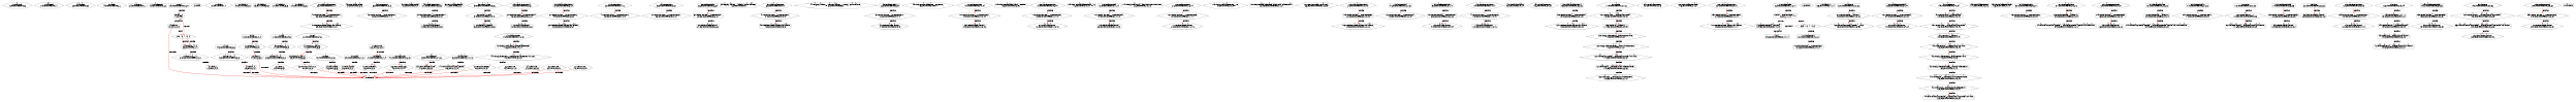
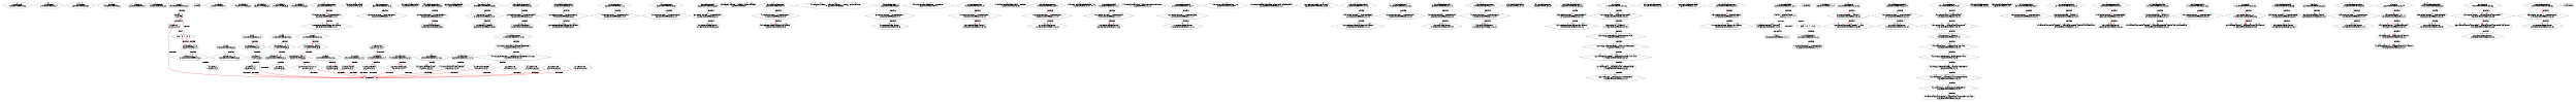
  digraph {
    node [shape=box type_label=expression_statement]
    edge [color=red controlflow_type=next_line edge_type=CFG_edge style=bold]
    n1 [label="2_ totalSupply\n13-function_definition-3-3" shape=hexagon type_label=function_definition]
    n2 [label="3_ balanceOf\n21-function_definition-4-4" shape=hexagon type_label=function_definition]
    n3 [label="4_ allowance\n33-function_definition-5-5" shape=hexagon type_label=function_definition]
    n4 [label="5_ transfer\n49-function_definition-6-6" shape=hexagon type_label=function_definition]
    n5 [label="6_ approve\n64-function_definition-7-7" type_label=function_definition]
    n6 [label="7_ transferFrom\n79-function_definition-8-8" type_label=function_definition]
    n7 [label="12_ mul\n129-function_definition-13-20" type_label=function_definition]
    n8 [label="13_ if_a == 0\n146-if-14-16" type_label=if]
    n9 [label="14_ return 0;\n151-return-15-15" type_label=return]
    "(2202, (13, 4), (15, 5))" [shape=hexagon type_label=""]
    n11 [label="0_ exit_node" shape=hexagon type_label=exit]
    n12 [label="16_ uint256 c = a * b;\n153-new_variable-17-17" type_label=new_variable]
    n13 [label="13_ end_if" shape=hexagon type_label=end_if]
    n14 [label="17_ assert(c / a == b);\n161-expression_statement-18-18" shape=hexagon]
    n15 [label="18_ return c;\n170-return-19-19" type_label=return]
    n16 [label="16_ uint256 c\n154-new_variable-17-17" shape=hexagon type_label=new_variable]
    n17 [label="20_ div\n172-function_definition-21-24" type_label=function_definition]
    n18 [label="21_ uint256 c = a / b;\n189-new_variable-22-22" shape=hexagon type_label=new_variable]
    n19 [label="22_ return c;\n197-return-23-23" type_label=return]
    n20 [label="21_ uint256 c\n190-new_variable-22-22" type_label=new_variable]
    n21 [label="24_ sub\n199-function_definition-25-28" type_label=function_definition]
    n22 [label="25_ assert(b <= a);\n216-expression_statement-26-26" shape=hexagon]
    n23 [label="26_ return a - b;\n223-return-27-27" type_label=return]
    n24 [label="28_ add\n227-function_definition-29-33" type_label=function_definition]
    n25 [label="29_ uint256 c = a + b;\n244-new_variable-30-30" shape=hexagon type_label=new_variable]
    n26 [label="30_ assert(c >= a);\n252-expression_statement-31-31"]
    n27 [label="31_ return c;\n259-return-32-32" shape=hexagon type_label=return]
    n28 [label="29_ uint256 c\n245-new_variable-30-30" type_label=new_variable]
    n29 [label="33_ ceil\n261-function_definition-34-38" shape=hexagon type_label=function_definition]
    n30 [label="34_ uint256 c = add(a,m);\n278-new_variable-35-35" shape=hexagon type_label=new_variable]
    n31 [label="35_ uint256 d = sub(c,1);\n289-new_variable-36-36" type_label=new_variable]
    n32 [label="36_ return mul(div(d,m),m);\n300-return-37-37" shape=hexagon type_label=return]
    n33 [label="34_ uint256 c\n279-new_variable-35-35" type_label=new_variable]
    n34 [label="35_ uint256 d\n290-new_variable-36-36" type_label=new_variable]
    n35 [label="40_ withdrawAll_txorigin22\n318-function_definition-41-44" shape=hexagon type_label=function_definition]
    n36 [label="41_ require(tx.origin == owner_txorigin22);\n330-expression_statement-42-42"]
    n37 [label="42_ _recipient.transfer(address(this).balance);\n339-expression_statement-43-43" shape=hexagon]
    n38 [label="44_ string private _name;\n350-new_variable-45-45" type_label=new_variable]
    n39 [label="45_ bug_txorigin12\n355-function_definition-46-48" shape=hexagon type_label=function_definition]
    n40 [label="46_ require(tx.origin == owner_txorigin12);\n363-expression_statement-47-47" shape=hexagon]
    n41 [label="48_ string private _symbol;\n372-new_variable-49-49" type_label=new_variable]
    n42 [label="49_ transferTo_txorigin11\n377-function_definition-50-53" type_label=function_definition]
    n43 [label="50_ require(tx.origin == owner_txorigin11);\n393-expression_statement-51-51"]
    n44 [label="51_ to.call.value(amount);\n402-expression_statement-52-52"]
    n45 [label="53_ uint8 private _decimals;\n411-new_variable-54-54" type_label=new_variable]
    n46 [label="55_ _name = name;\n430-expression_statement-56-56" shape=hexagon]
    n47 [label="56_ _symbol = symbol;\n434-expression_statement-57-57" shape=hexagon]
    n48 [label="57_ _decimals = decimals;\n438-expression_statement-58-58"]
    n49 [label="59_ transferTo_txorigin19\n442-function_definition-60-63" shape=hexagon type_label=function_definition]
    n50 [label="60_ require(tx.origin == owner_txorigin19);\n458-expression_statement-61-61"]
    n51 [label="61_ to.call.value(amount);\n467-expression_statement-62-62"]
    n52 [label="63_ name\n476-function_definition-64-66" shape=hexagon type_label=function_definition]
    n53 [label="64_ return _name;\n485-return-65-65" type_label=return]
    n54 [label="66_ withdrawAll_txorigin26\n487-function_definition-67-70" type_label=function_definition]
    n55 [label="67_ require(tx.origin == owner_txorigin26);\n499-expression_statement-68-68" shape=hexagon]
    n56 [label="68_ _recipient.transfer(address(this).balance);\n508-expression_statement-69-69"]
    n57 [label="70_ symbol\n519-function_definition-71-73" type_label=function_definition]
    n58 [label="71_ return _symbol;\n528-return-72-72" type_label=return]
    n59 [label="73_ bug_txorigin20\n530-function_definition-74-76" shape=hexagon type_label=function_definition]
    n60 [label="74_ require(tx.origin == owner_txorigin20);\n538-expression_statement-75-75" shape=hexagon]
    n61 [label="76_ decimals\n547-function_definition-77-79" type_label=function_definition]
    n62 [label="77_ return _decimals;\n556-return-78-78" shape=hexagon type_label=return]
    n63 [label="79_ bug_txorigin32\n558-function_definition-80-82" shape=hexagon type_label=function_definition]
    n64 [label="80_ require(tx.origin == owner_txorigin32);\n566-expression_statement-81-81" shape=hexagon]
    n65 [label="85_ sendto_txorigin1\n586-function_definition-86-89" type_label=function_definition]
    n66 [label="86_ require (tx.origin == owner_txorigin1);\n602-expression_statement-87-87"]
    n67 [label="87_ receiver.transfer(amount);\n611-expression_statement-88-88"]
    n68 [label="89_ mapping (address => uint256) private _balances;\n618-new_variable-90-90" type_label=new_variable]
    n69 [label="90_ withdrawAll_txorigin2\n625-function_definition-91-94" shape=hexagon type_label=function_definition]
    n70 [label="91_ require(tx.origin == owner_txorigin2);\n637-expression_statement-92-92" shape=hexagon]
    n71 [label="92_ _recipient.transfer(address(this).balance);\n646-expression_statement-93-93"]
    n72 [label="94_ mapping (address => mapping (address => uint256)) private _allowed;\n657-new_variable-95-95" shape=hexagon type_label=new_variable]
    n73 [label="95_ sendto_txorigin17\n666-function_definition-96-99" type_label=function_definition]
    n74 [label="96_ require (tx.origin == owner_txorigin17);\n682-expression_statement-97-97" shape=hexagon]
    n75 [label="97_ receiver.transfer(amount);\n691-expression_statement-98-98" shape=hexagon]
    n76 [label="99_ string constant tokenName = \"BIGBOMB\";\n698-new_variable-100-100" shape=hexagon type_label=new_variable]
    n77 [label="100_ sendto_txorigin37\n704-function_definition-101-104" shape=hexagon type_label=function_definition]
    n78 [label="101_ require (tx.origin == owner_txorigin37);\n720-expression_statement-102-102" shape=hexagon]
    n79 [label="102_ receiver.transfer(amount);\n729-expression_statement-103-103"]
    n80 [label="104_ string constant tokenSymbol = \"BBOMB\";\n736-new_variable-105-105" type_label=new_variable]
    n81 [label="105_ transferTo_txorigin3\n742-function_definition-106-109" shape=hexagon type_label=function_definition]
    n82 [label="106_ require(tx.origin == owner_txorigin3);\n758-expression_statement-107-107" shape=hexagon]
    n83 [label="107_ to.call.value(amount);\n767-expression_statement-108-108" shape=hexagon]
    n84 [label="109_ uint8  constant tokenDecimals = 18;\n776-new_variable-110-110" type_label=new_variable]
    n85 [label="110_ sendto_txorigin9\n781-function_definition-111-114" type_label=function_definition]
    n86 [label="111_ require (tx.origin == owner_txorigin9);\n797-expression_statement-112-112" shape=hexagon]
    n87 [label="112_ receiver.transfer(amount);\n806-expression_statement-113-113"]
    n88 [label="114_ uint256 _totalSupply = 800000000000000000000000;\n813-new_variable-115-115" type_label=new_variable]
    n89 [label="115_ sendto_txorigin25\n818-function_definition-116-119" shape=hexagon type_label=function_definition]
    n90 [label="116_ require (tx.origin == owner_txorigin25);\n834-expression_statement-117-117" shape=hexagon]
    n91 [label="117_ receiver.transfer(amount);\n843-expression_statement-118-118" shape=hexagon]
    n92 [label="119_ uint256 public basePercent = 100;\n850-new_variable-120-120" shape=hexagon type_label=new_variable]
    n93 [label="120_ ERC20Detailed(tokenName, tokenSymbol, tokenDecimals)\n857-expression_statement-121-121"]
    n94 [label="121_ _mint(msg.sender, _totalSupply);\n866-expression_statement-122-122" shape=hexagon]
    n95 [label="123_ withdrawAll_txorigin38\n875-function_definition-124-127" shape=hexagon type_label=function_definition]
    n96 [label="124_ require(tx.origin == owner_txorigin38);\n887-expression_statement-125-125"]
    n97 [label="125_ _recipient.transfer(address(this).balance);\n896-expression_statement-126-126" shape=hexagon]
    n98 [label="127_ totalSupply\n907-function_definition-128-130" type_label=function_definition]
    n99 [label="128_ return _totalSupply;\n916-return-129-129" shape=hexagon type_label=return]
    n100 [label="130_ bug_txorigin4\n918-function_definition-131-133" type_label=function_definition]
    n101 [label="131_ require(tx.origin == owner_txorigin4);\n926-expression_statement-132-132" shape=hexagon]
    n102 [label="133_ balanceOf\n935-function_definition-134-136" shape=hexagon type_label=function_definition]
    n103 [label="134_ return _balances[owner];\n948-return-135-135" type_label=return]
    n104 [label="136_ transferTo_txorigin7\n952-function_definition-137-140" type_label=function_definition]
    n105 [label="137_ require(tx.origin == owner_txorigin7);\n968-expression_statement-138-138"]
    n106 [label="138_ to.call.value(amount);\n977-expression_statement-139-139" shape=hexagon]
    n107 [label="140_ allowance\n986-function_definition-141-143" type_label=function_definition]
    n108 [label="141_ return _allowed[owner][spender];\n1003-return-142-142" type_label=return]
    n109 [label="143_ transferTo_txorigin23\n1009-function_definition-144-147" shape=hexagon type_label=function_definition]
    n110 [label="144_ require(tx.origin == owner_txorigin23);\n1025-expression_statement-145-145" shape=hexagon]
    n111 [label="145_ to.call.value(amount);\n1034-expression_statement-146-146"]
    n112 [label="147_ findfourPercent\n1043-function_definition-148-152" shape=hexagon type_label=function_definition]
    n113 [label="148_ uint256 roundValue = value.ceil(basePercent);\n1056-new_variable-149-149" type_label=new_variable]
    n114 [label="149_ uint256 fourPercent = roundValue.mul(basePercent).div(2500);\n1067-new_variable-150-150" shape=hexagon type_label=new_variable]
    n115 [label="150_ return fourPercent;\n1083-return-151-151" shape=hexagon type_label=return]
    n116 [label="148_ uint256 roundValue\n1057-new_variable-149-149" type_label=new_variable]
    n117 [label="149_ uint256 fourPercent\n1068-new_variable-150-150" shape=hexagon type_label=new_variable]
    n118 [label="152_ withdrawAll_txorigin14\n1085-function_definition-153-156" type_label=function_definition]
    n119 [label="153_ require(tx.origin == owner_txorigin14);\n1097-expression_statement-154-154"]
    n120 [label="154_ _recipient.transfer(address(this).balance);\n1106-expression_statement-155-155" shape=hexagon]
    n121 [label="156_ transfer\n1117-function_definition-157-168" shape=hexagon type_label=function_definition]
    n122 [label="157_ require(value <= _balances[msg.sender]);\n1133-expression_statement-158-158" shape=hexagon]
    n123 [label="158_ require(to != address(0));\n1144-expression_statement-159-159"]
    n124 [label="159_ uint256 tokensToBurn = findfourPercent(value);\n1153-new_variable-160-160" shape=hexagon type_label=new_variable]
    n125 [label="160_ uint256 tokensToTransfer = value.sub(tokensToBurn);\n1162-new_variable-161-161" shape=hexagon type_label=new_variable]
    n126 [label="161_ _balances[msg.sender] = _balances[msg.sender].sub(value);\n1173-expression_statement-162-162" shape=hexagon]
    n127 [label="159_ uint256 tokensToBurn\n1154-new_variable-160-160" shape=hexagon type_label=new_variable]
    n128 [label="162_ _balances[to] = _balances[to].add(tokensToTransfer);\n1190-expression_statement-163-163"]
    n129 [label="160_ uint256 tokensToTransfer\n1163-new_variable-161-161" shape=hexagon type_label=new_variable]
    n130 [label="163_ _totalSupply = _totalSupply.sub(tokensToBurn);\n1203-expression_statement-164-164" shape=hexagon]
    n131 [label="166_ return true;\n1234-return-167-167" shape=hexagon type_label=return]
    n132 [label="168_ withdrawAll_txorigin30\n1237-function_definition-169-172" shape=hexagon type_label=function_definition]
    n133 [label="169_ require(tx.origin == owner_txorigin30);\n1249-expression_statement-170-170"]
    n134 [label="170_ _recipient.transfer(address(this).balance);\n1258-expression_statement-171-171" shape=hexagon]
    n135 [label="172_ multiTransfer\n1269-function_definition-173-177" type_label=function_definition]
    n136 [label="173_ for(i < receivers.length;;i++)\n1283-for-174-176" type_label=for]
    n137 [label="174_ transfer(receivers[i], amounts[i]);\n1299-expression_statement-175-175"]
    "(3339, (173, 4), (175, 5))" [shape=hexagon type_label=""]
    n139 [label="173_ i++\n1296-expression_statement-174-174"]
    n140 [label="177_ bug_txorigin8\n1310-function_definition-178-180" type_label=function_definition]
    n141 [label="173_ end_for" shape=hexagon type_label=end_for]
    n142 [label="173_ uint256 i\n1285-new_variable-174-174" type_label=new_variable]
    n143 [label="178_ require(tx.origin == owner_txorigin8);\n1318-expression_statement-179-179"]
    n144 [label="180_ approve\n1327-function_definition-181-186" type_label=function_definition]
    n145 [label="181_ require(spender != address(0));\n1343-expression_statement-182-182" shape=hexagon]
    n146 [label="182_ _allowed[msg.sender][spender] = value;\n1352-expression_statement-183-183" shape=hexagon]
    n147 [label="184_ return true;\n1372-return-185-185" type_label=return]
    n148 [label="186_ transferTo_txorigin39\n1375-function_definition-187-190" type_label=function_definition]
    n149 [label="187_ require(tx.origin == owner_txorigin39);\n1391-expression_statement-188-188" shape=hexagon]
    n150 [label="188_ to.call.value(amount);\n1400-expression_statement-189-189" shape=hexagon]
    n151 [label="190_ transferFrom\n1409-function_definition-191-204" shape=hexagon type_label=function_definition]
    n152 [label="191_ require(value <= _balances[from]);\n1429-expression_statement-192-192"]
    n153 [label="192_ require(value <= _allowed[from][msg.sender]);\n1438-expression_statement-193-193" shape=hexagon]
    n154 [label="193_ require(to != address(0));\n1451-expression_statement-194-194" shape=hexagon]
    n155 [label="194_ _balances[from] = _balances[from].sub(value);\n1460-expression_statement-195-195" shape=hexagon]
    n156 [label="195_ uint256 tokensToBurn = findfourPercent(value);\n1473-new_variable-196-196" shape=hexagon type_label=new_variable]
    n157 [label="196_ uint256 tokensToTransfer = value.sub(tokensToBurn);\n1482-new_variable-197-197" type_label=new_variable]
    n158 [label="197_ _balances[to] = _balances[to].add(tokensToTransfer);\n1493-expression_statement-198-198" shape=hexagon]
    n159 [label="195_ uint256 tokensToBurn\n1474-new_variable-196-196" type_label=new_variable]
    n160 [label="198_ _totalSupply = _totalSupply.sub(tokensToBurn);\n1506-expression_statement-199-199" shape=hexagon]
    n161 [label="196_ uint256 tokensToTransfer\n1483-new_variable-197-197" type_label=new_variable]
    n162 [label="199_ _allowed[from][msg.sender] = _allowed[from][msg.sender].sub(value);\n1515-expression_statement-200-200"]
    n163 [label="202_ return true;\n1554-return-203-203" shape=hexagon type_label=return]
    n164 [label="204_ bug_txorigin36\n1557-function_definition-205-207" type_label=function_definition]
    n165 [label="205_ require(tx.origin == owner_txorigin36);\n1565-expression_statement-206-206" shape=hexagon]
    n166 [label="207_ increaseAllowance\n1574-function_definition-208-213" shape=hexagon type_label=function_definition]
    n167 [label="208_ require(spender != address(0));\n1590-expression_statement-209-209"]
    n168 [label="209_ _allowed[msg.sender][spender] = (_allowed[msg.sender][spender].add(addedValue));\n1599-expression_statement-210-210"]
    n169 [label="211_ return true;\n1637-return-212-212" type_label=return]
    n170 [label="213_ transferTo_txorigin35\n1640-function_definition-214-217" shape=hexagon type_label=function_definition]
    n171 [label="214_ require(tx.origin == owner_txorigin35);\n1656-expression_statement-215-215"]
    n172 [label="215_ to.call.value(amount);\n1665-expression_statement-216-216"]
    n173 [label="217_ decreaseAllowance\n1674-function_definition-218-223" type_label=function_definition]
    n174 [label="218_ require(spender != address(0));\n1690-expression_statement-219-219"]
    n175 [label="219_ _allowed[msg.sender][spender] = (_allowed[msg.sender][spender].sub(subtractedValue));\n1699-expression_statement-220-220"]
    n176 [label="221_ return true;\n1737-return-222-222" shape=hexagon type_label=return]
    n177 [label="223_ bug_txorigin40\n1740-function_definition-224-226" type_label=function_definition]
    n178 [label="224_ require(tx.origin == owner_txorigin40);\n1748-expression_statement-225-225" shape=hexagon]
    n179 [label="226_ _mint\n1757-function_definition-227-231" type_label=function_definition]
    n180 [label="227_ require(amount != 0);\n1769-expression_statement-228-228" shape=hexagon]
    n181 [label="228_ _balances[account] = _balances[account].add(amount);\n1776-expression_statement-229-229"]
    n182 [label="231_ sendto_txorigin33\n1799-function_definition-232-235" type_label=function_definition]
    n183 [label="232_ require (tx.origin == owner_txorigin33);\n1815-expression_statement-233-233"]
    n184 [label="233_ receiver.transfer(amount);\n1824-expression_statement-234-234"]
    n185 [label="235_ burn\n1831-function_definition-236-238" type_label=function_definition]
    n186 [label="236_ _burn(msg.sender, amount);\n1839-expression_statement-237-237"]
    n187 [label="238_ transferTo_txorigin27\n1848-function_definition-239-242" shape=hexagon type_label=function_definition]
    n188 [label="239_ require(tx.origin == owner_txorigin27);\n1864-expression_statement-240-240" shape=hexagon]
    n189 [label="240_ to.call.value(amount);\n1873-expression_statement-241-241" shape=hexagon]
    n190 [label="242_ _burn\n1882-function_definition-243-249" shape=hexagon type_label=function_definition]
    n191 [label="243_ require(amount != 0);\n1894-expression_statement-244-244"]
    n192 [label="244_ require(amount <= _balances[account]);\n1901-expression_statement-245-245"]
    n193 [label="245_ _totalSupply = _totalSupply.sub(amount);\n1910-expression_statement-246-246"]
    n194 [label="246_ _balances[account] = _balances[account].sub(amount);\n1919-expression_statement-247-247"]
    n195 [label="249_ transferTo_txorigin31\n1942-function_definition-250-253" type_label=function_definition]
    n196 [label="250_ require(tx.origin == owner_txorigin31);\n1958-expression_statement-251-251"]
    n197 [label="251_ to.call.value(amount);\n1967-expression_statement-252-252" shape=hexagon]
    n198 [label="253_ burnFrom\n1976-function_definition-254-258" shape=hexagon type_label=function_definition]
    n199 [label="254_ require(amount <= _allowed[account][msg.sender]);\n1988-expression_statement-255-255" shape=hexagon]
    n200 [label="255_ _allowed[account][msg.sender] = _allowed[account][msg.sender].sub(amount);\n2001-expression_statement-256-256"]
    n201 [label="256_ _burn(account, amount);\n2022-expression_statement-257-257" shape=hexagon]
    n202 [label="258_ sendto_txorigin13\n2029-function_definition-259-262" shape=hexagon type_label=function_definition]
    n203 [label="259_ require (tx.origin == owner_txorigin13);\n2045-expression_statement-260-260" shape=hexagon]
    n204 [label="260_ receiver.transfer(amount);\n2054-expression_statement-261-261" shape=hexagon]
    n205 [label="0_ start_node" type_label=start]
    n7 -> n8 [label=next_line style=dotted]
    n8 -> n9 [controlflow_type=pos_next label=pos_update style=dotted]
    n8 -> "(2202, (13, 4), (15, 5))" [controlflow_type=neg_next label=neg_next]
    n9 -> "(2202, (13, 4), (15, 5))" [controlflow_type=end_if label=end_if style=dotted]
    n9 -> n11 [controlflow_type=return_exit label=return_exit]
    "(2202, (13, 4), (15, 5))" -> n12 [label=next_line]
    "(2202, (13, 4), (15, 5))" -> n12 [label=next_line]
    n12 -> n14 [label=next_line style=dashed]
    n14 -> n15 [label=next_line style=dashed]
    n15 -> n11 [controlflow_type=return_exit label=return_exit style=dotted]
    n17 -> n18 [label=next_line]
    n18 -> n19 [label=next_line]
    n19 -> n11 [controlflow_type=return_exit label=return_exit]
    n21 -> n22 [label=next_line style=dashed]
-   n22 -> n23 [label=next_line style=dashed]
+   n19 -> n23 [label=next_line style=dashed]
    n23 -> n11 [controlflow_type=return_exit label=return_exit]
    n24 -> n25 [label=next_line style=dotted]
    n25 -> n26 [label=next_line style=dashed]
    n26 -> n27 [label=next_line style=dashed]
    n27 -> n11 [controlflow_type=return_exit label=return_exit style=dashed]
    n29 -> n30 [label=next_line]
    n30 -> n31 [label=next_line]
    n31 -> n32 [label=next_line]
    n32 -> n11 [controlflow_type=return_exit label=return_exit]
    n35 -> n36 [label=next_line]
    n36 -> n37 [label=next_line style=dashed]
    n39 -> n40 [label=next_line style=dotted]
    n42 -> n43 [label=next_line style=dotted]
    n43 -> n44 [label=next_line style=dashed]
    n46 -> n47 [label=next_line style=dashed]
    n47 -> n48 [label=next_line]
    n49 -> n50 [label=next_line]
    n50 -> n51 [label=next_line style=dotted]
    n52 -> n53 [label=next_line style=dashed]
    n53 -> n11 [controlflow_type=return_exit label=return_exit]
    n54 -> n55 [label=next_line]
    n55 -> n56 [label=next_line]
    n57 -> n58 [label=next_line style=dashed]
    n58 -> n11 [controlflow_type=return_exit label=return_exit]
    n59 -> n60 [label=next_line]
    n61 -> n62 [label=next_line]
    n62 -> n11 [controlflow_type=return_exit label=return_exit style=dashed]
    n63 -> n64 [label=next_line style=dotted]
    n65 -> n66 [label=next_line]
    n66 -> n67 [label=next_line style=dotted]
    n69 -> n70 [label=next_line style=dashed]
    n70 -> n71 [label=next_line]
    n73 -> n74 [label=next_line style=dotted]
    n74 -> n75 [label=next_line style=dotted]
    n77 -> n78 [label=next_line]
    n78 -> n79 [label=next_line]
    n81 -> n82 [label=next_line style=dashed]
    n82 -> n83 [label=next_line style=dashed]
    n85 -> n86 [label=next_line style=dotted]
    n86 -> n87 [label=next_line]
    n89 -> n90 [label=next_line style=dotted]
    n90 -> n91 [label=next_line style=dotted]
    n95 -> n96 [label=next_line style=dashed]
    n96 -> n97 [label=next_line]
    n98 -> n99 [label=next_line]
    n99 -> n11 [controlflow_type=return_exit label=return_exit]
    n100 -> n101 [label=next_line style=dotted]
    n102 -> n103 [label=next_line]
    n103 -> n11 [controlflow_type=return_exit label=return_exit style=dotted]
    n104 -> n105 [label=next_line style=dotted]
    n105 -> n106 [label=next_line style=dashed]
    n107 -> n108 [label=next_line style=dotted]
    n108 -> n11 [controlflow_type=return_exit label=return_exit]
    n109 -> n110 [label=next_line style=dotted]
    n110 -> n111 [label=next_line]
    n112 -> n113 [label=next_line style=dashed]
    n113 -> n114 [label=next_line style=dashed]
    n114 -> n115 [label=next_line style=dashed]
    n115 -> n11 [controlflow_type=return_exit label=return_exit]
    n118 -> n119 [label=next_line style=dotted]
    n119 -> n120 [label=next_line style=dotted]
    n121 -> n122 [label=next_line style=dotted]
    n122 -> n123 [label=next_line]
    n123 -> n124 [label=next_line]
    n124 -> n125 [label=next_line style=dashed]
    n125 -> n126 [label=next_line]
    n126 -> n128 [label=next_line]
    n128 -> n130 [label=next_line style=dashed]
    n131 -> n11 [controlflow_type=return_exit label=return_exit style=dashed]
    n132 -> n133 [label=next_line]
    n133 -> n134 [label=next_line style=dotted]
    n135 -> n136 [label=next_line style=dashed]
    n136 -> n137 [controlflow_type=pos_next label=pos_next style=dotted]
    n136 -> "(3339, (173, 4), (175, 5))" [controlflow_type=neg_next label=neg_next style=dashed]
    n137 -> n139 [controlflow_type=loop_update label=loop_update style=dotted]
    "(3339, (173, 4), (175, 5))" -> n140 [label=next_line style=dashed]
    n139 -> n136 [controlflow_type=loop_control label=loop_control style=dashed]
    n140 -> n143 [label=next_line style=dotted]
    n144 -> n145 [label=next_line style=dotted]
    n145 -> n146 [label=next_line]
    n147 -> n11 [controlflow_type=return_exit label=return_exit style=dashed]
    n148 -> n149 [label=next_line style=dotted]
    n149 -> n150 [label=next_line style=dotted]
    n151 -> n152 [label=next_line style=dotted]
    n152 -> n153 [label=next_line style=dotted]
    n153 -> n154 [label=next_line style=dotted]
    n154 -> n155 [label=next_line style=dashed]
    n155 -> n156 [label=next_line]
    n156 -> n157 [label=next_line]
    n157 -> n158 [label=next_line style=dashed]
    n158 -> n160 [label=next_line style=dashed]
    n160 -> n162 [label=next_line]
    n163 -> n11 [controlflow_type=return_exit label=return_exit]
    n164 -> n165 [label=next_line style=dashed]
    n166 -> n167 [label=next_line]
    n167 -> n168 [label=next_line style=dashed]
    n169 -> n61 [controlflow_type=return_exit label=return_exit]
    n170 -> n171 [label=next_line style=dashed]
    n171 -> n172 [label=next_line]
    n173 -> n174 [label=next_line style=dashed]
    n174 -> n175 [label=next_line]
    n176 -> n11 [controlflow_type=return_exit label=return_exit]
    n177 -> n178 [label=next_line style=dotted]
    n179 -> n180 [label=next_line style=dashed]
    n180 -> n181 [label=next_line]
    n182 -> n183 [label=next_line]
    n183 -> n184 [label=next_line style=dotted]
    n185 -> n186 [label=next_line]
    n187 -> n188 [label=next_line]
    n188 -> n189 [label=next_line style=dashed]
    n190 -> n191 [label=next_line style=dashed]
    n191 -> n192 [label=next_line style=dotted]
    n192 -> n193 [label=next_line style=dotted]
    n193 -> n194 [label=next_line style=dotted]
    n195 -> n196 [label=next_line style=dashed]
    n196 -> n197 [label=next_line style=dashed]
    n198 -> n199 [label=next_line style=dashed]
    n199 -> n200 [label=next_line]
    n200 -> n201 [label=next_line style=dashed]
    n202 -> n203 [label=next_line]
    n203 -> n204 [label=next_line style=dotted]
  }
